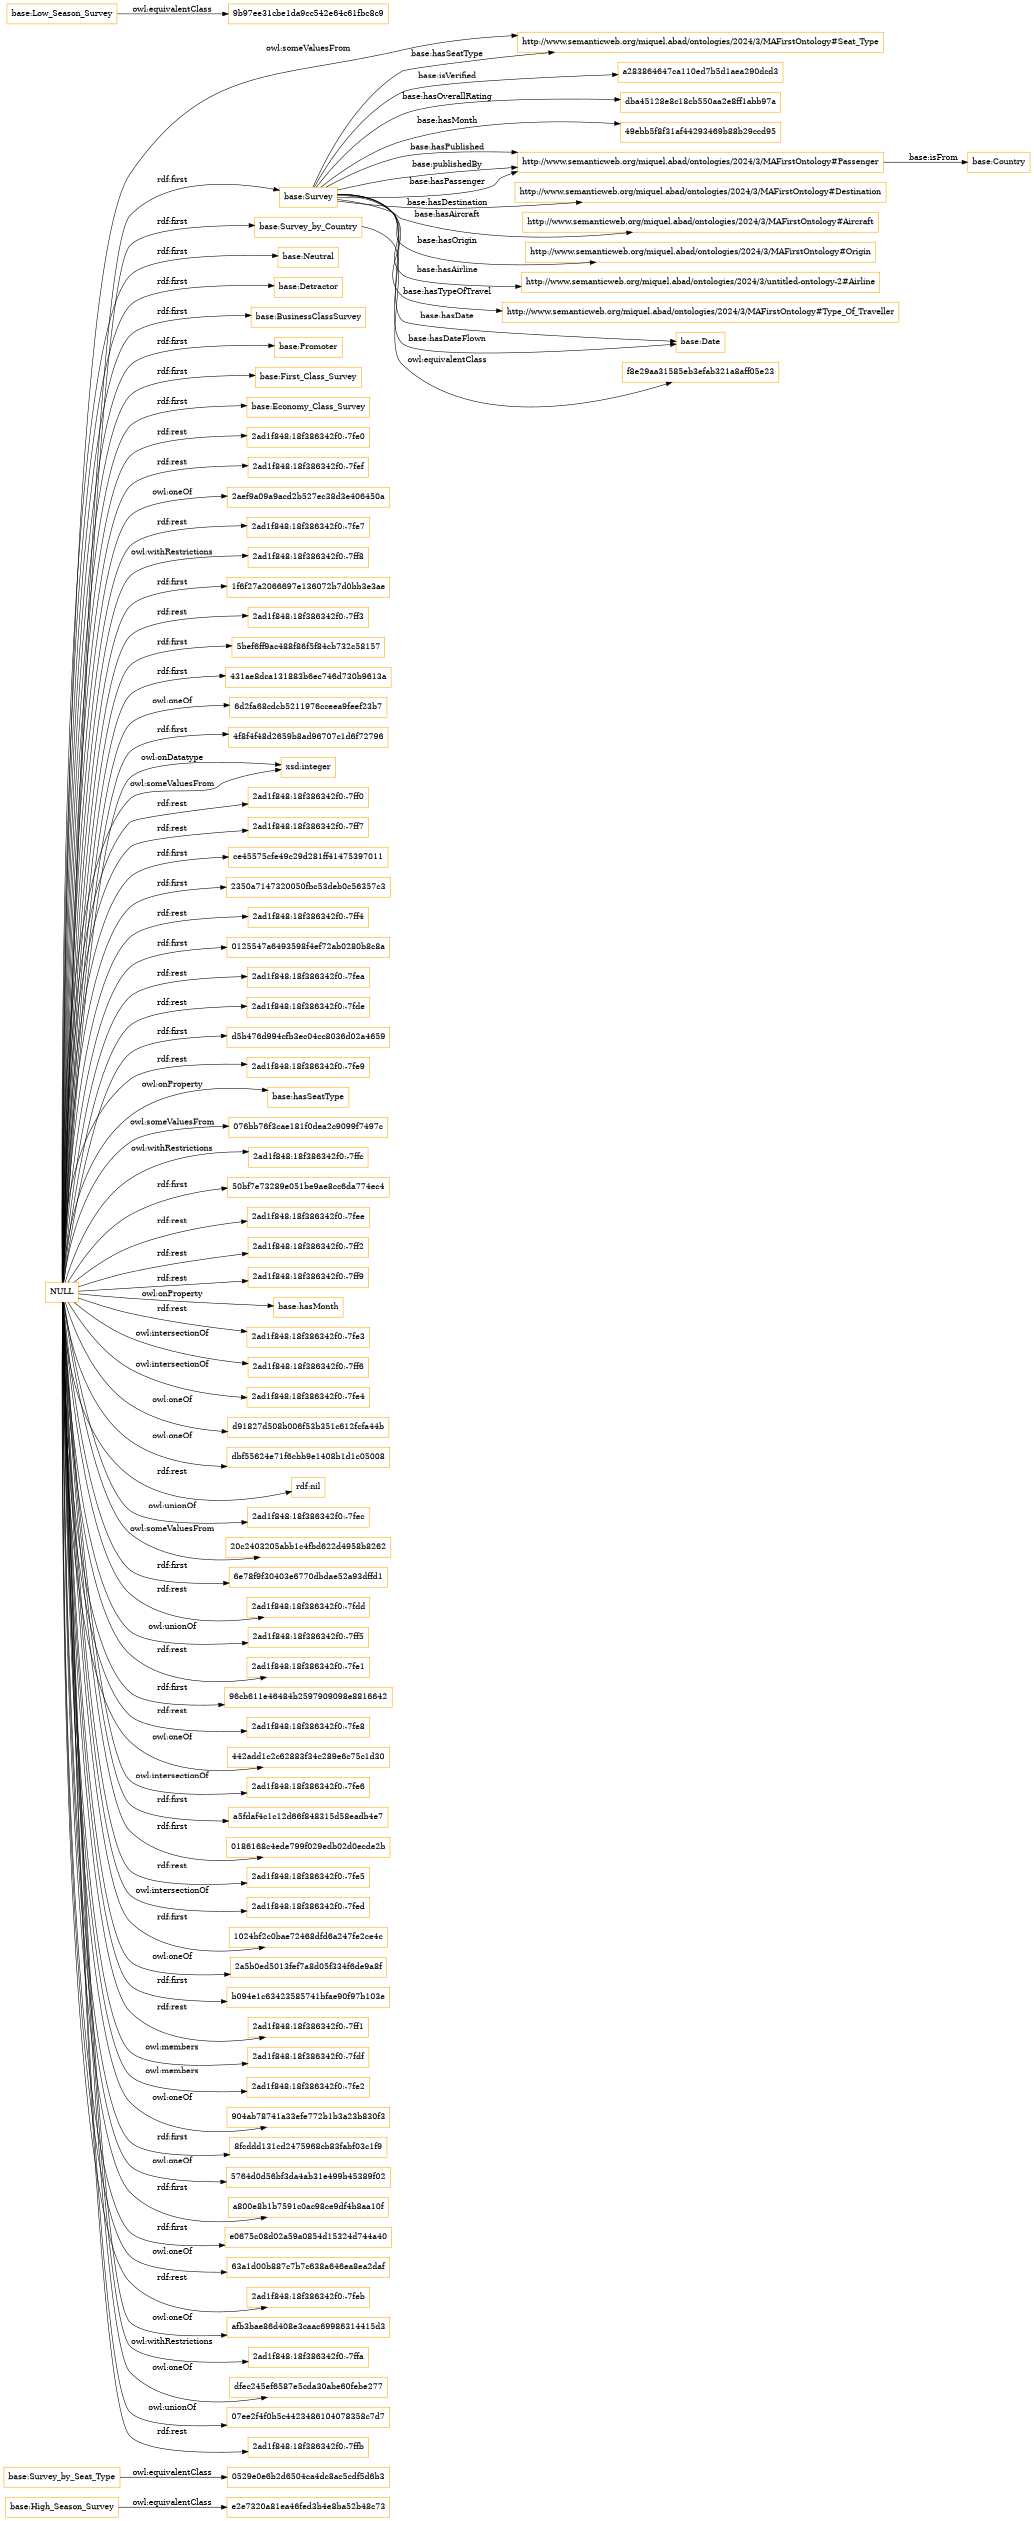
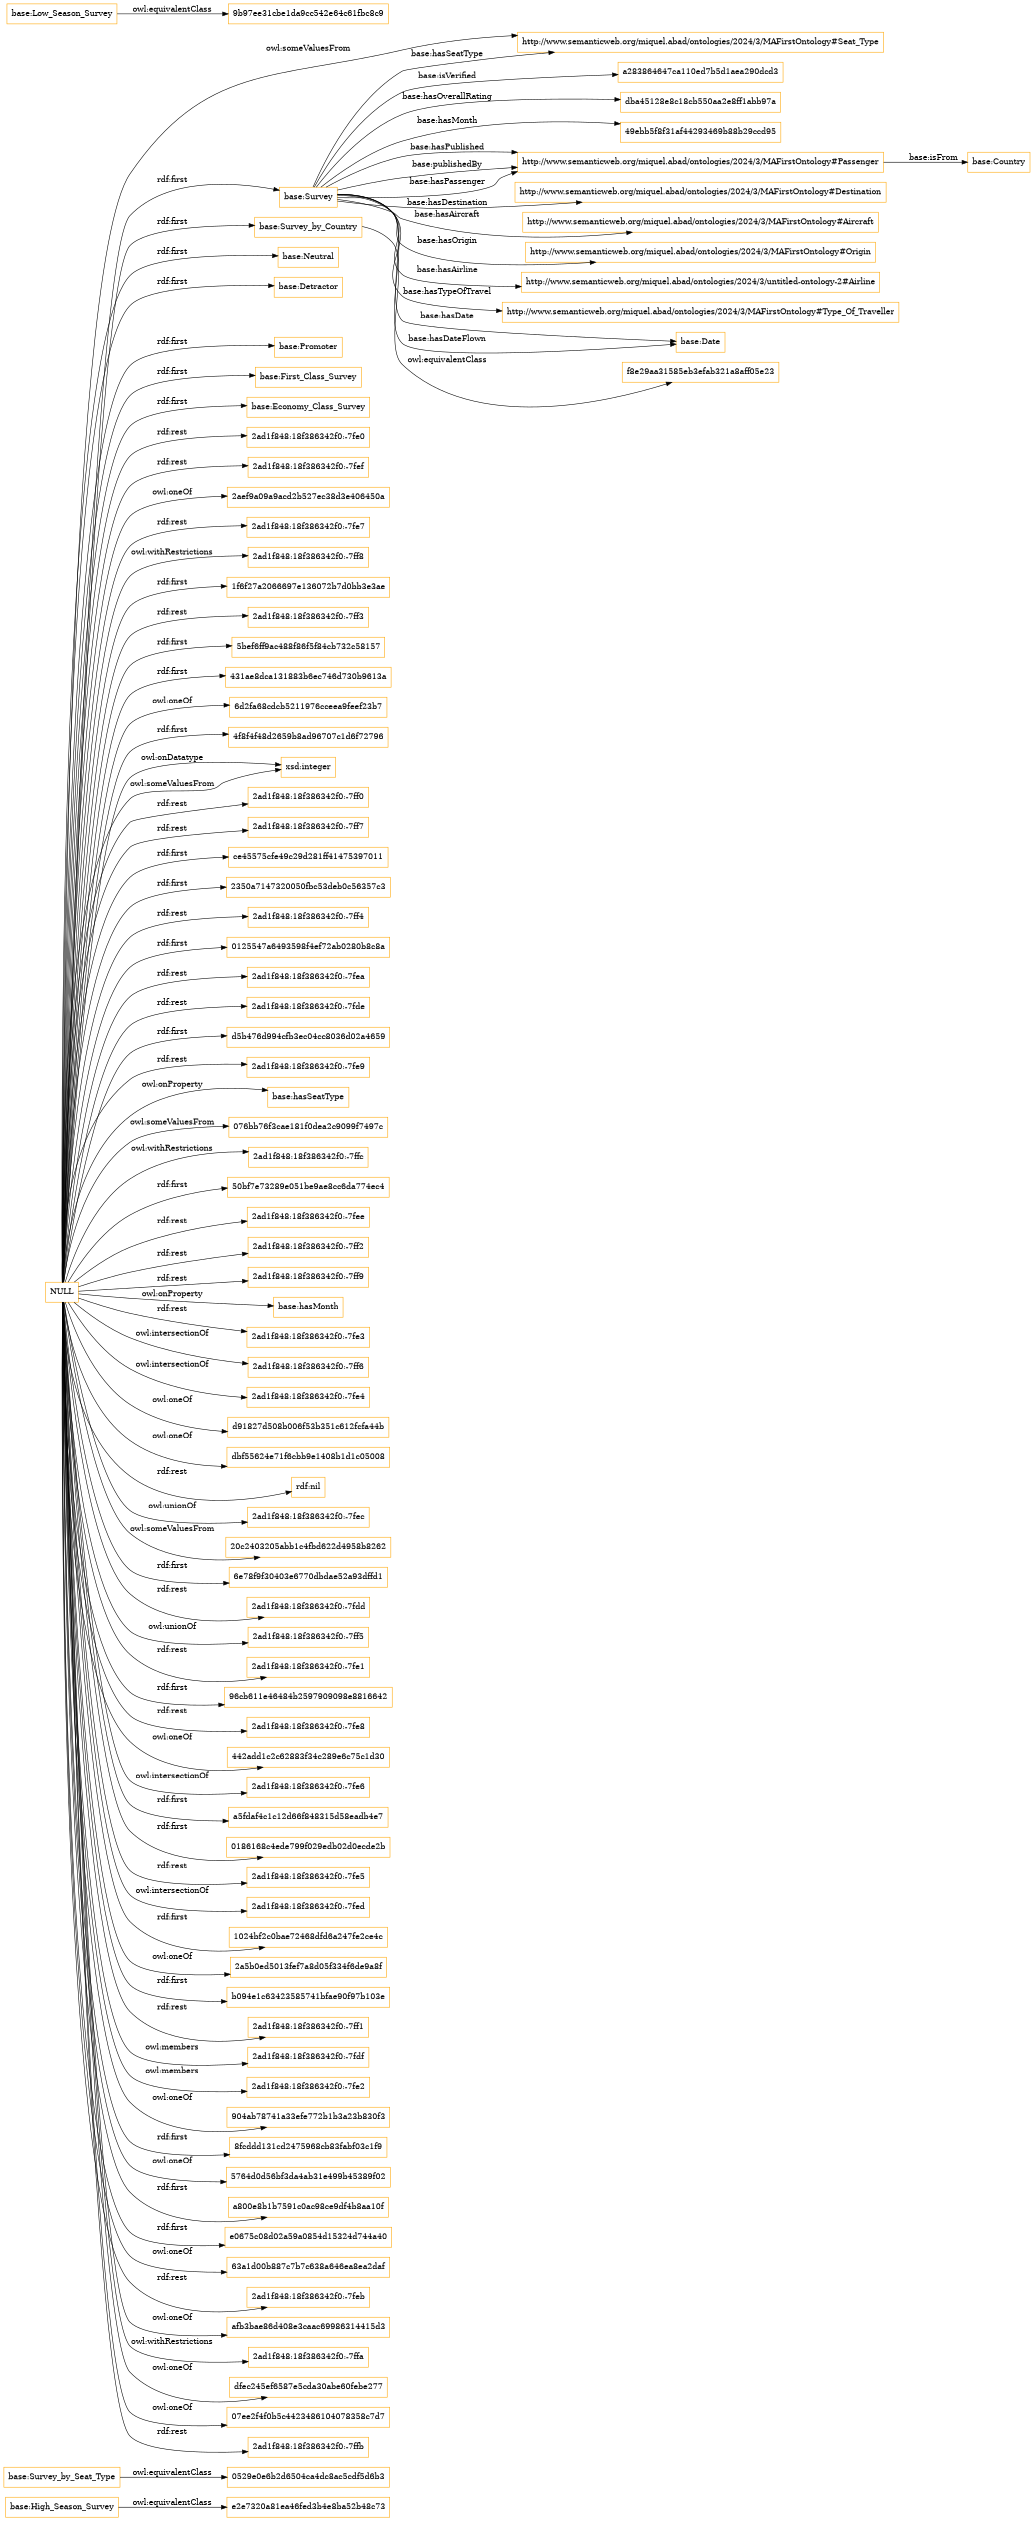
  digraph {
    rankdir=LR
    node [color=orange shape=rectangle]
    "base:High_Season_Survey"
    e2e7320a81ea46fed3b4e8ba52b48c73
    "base:Survey_by_Seat_Type"
    "0529e0e6b2d6504ca4dc8ac5cdf5d6b3"
    "http://www.semanticweb.org/miquel.abad/ontologies/2024/3/MAFirstOntology#Passenger"
    "base:Country"
    "base:Low_Season_Survey"
    "9b97ee31cbe1da9cc542e64c61fbc8c9"
    n9 [label="base:Survey_by_Country"]
    f8e29aa31585eb3efab321a8aff05e23
    "base:Survey"
    "http://www.semanticweb.org/miquel.abad/ontologies/2024/3/MAFirstOntology#Destination"
    "http://www.semanticweb.org/miquel.abad/ontologies/2024/3/MAFirstOntology#Aircraft"
    "http://www.semanticweb.org/miquel.abad/ontologies/2024/3/MAFirstOntology#Origin"
    "http://www.semanticweb.org/miquel.abad/ontologies/2024/3/untitled-ontology-2#Airline"
    "http://www.semanticweb.org/miquel.abad/ontologies/2024/3/MAFirstOntology#Type_Of_Traveller"
    "http://www.semanticweb.org/miquel.abad/ontologies/2024/3/MAFirstOntology#Seat_Type"
    "base:Date"
    a283864647ca110ed7b5d1aea290dcd3
    dba45128e8c18cb550aa2e8ff1abb97a
    "49ebb5f8f31af44293469b88b29ccd95"
    NULL
    "base:Neutral"
    "base:Detractor"
-   "base:BusinessClassSurvey"
    "base:Promoter"
    "base:First_Class_Survey"
    "base:Economy_Class_Survey"
    "2ad1f848:18f386342f0:-7fe0"
    "2ad1f848:18f386342f0:-7fef"
    "2aef9a09a9acd2b527ec38d3e406450a"
    "2ad1f848:18f386342f0:-7fe7"
    "2ad1f848:18f386342f0:-7ff8"
    "1f6f27a2066697e136072b7d0bb3e3ae"
    "2ad1f848:18f386342f0:-7ff3"
    "5bef6ff9ac488f86f5f84cb732c58157"
    "431ae8dca131883b6ec746d730b9613a"
    "6d2fa68cdcb5211976cceea9feef23b7"
    "4f8f4f48d2659b8ad96707c1d6f72796"
    "xsd:integer"
    "2ad1f848:18f386342f0:-7ff0"
    "2ad1f848:18f386342f0:-7ff7"
    ce45575cfe49c29d281ff41475397011
    "2350a7147320050fbc53deb0c56357c3"
    "2ad1f848:18f386342f0:-7ff4"
    "0125547a6493598f4ef72ab0280b8c8a"
    "2ad1f848:18f386342f0:-7fea"
    "2ad1f848:18f386342f0:-7fde"
    d5b476d994cfb3ec04cc8036d02a4659
    "2ad1f848:18f386342f0:-7fe9"
    "base:hasSeatType"
    "076bb76f3cae181f0dea2c9099f7497c"
    "2ad1f848:18f386342f0:-7ffc"
    "50bf7e73289e051be9ae8cc6da774ec4"
    "2ad1f848:18f386342f0:-7fee"
    "2ad1f848:18f386342f0:-7ff2"
    "2ad1f848:18f386342f0:-7ff9"
    "base:hasMonth"
    "2ad1f848:18f386342f0:-7fe3"
    "2ad1f848:18f386342f0:-7ff6"
    "2ad1f848:18f386342f0:-7fe4"
    d91827d508b006f53b351c612fcfa44b
    dbf55624e71f6cbb9e1408b1d1c05008
    "rdf:nil"
    "2ad1f848:18f386342f0:-7fec"
    "20c2403205abb1c4fbd622d4958b8262"
    "6e78f9f30403e6770dbdae52a93dffd1"
    "2ad1f848:18f386342f0:-7fdd"
    "2ad1f848:18f386342f0:-7ff5"
    "2ad1f848:18f386342f0:-7fe1"
    "96cb611e46484b2597909098e8816642"
    "2ad1f848:18f386342f0:-7fe8"
    "442add1c2c62883f34c289e6c75c1d30"
    "2ad1f848:18f386342f0:-7fe6"
    a5fdaf4c1c12d66f848315d58eadb4e7
    "0186168c4ede799f029edb02d0ecde2b"
    "2ad1f848:18f386342f0:-7fe5"
    "2ad1f848:18f386342f0:-7fed"
    "1024bf2c0bae72468dfd6a247fe2ce4c"
    "2a5b0ed5013fef7a8d05f334f6de9a8f"
    b094e1c63423585741bfae90f97b103e
    "2ad1f848:18f386342f0:-7ff1"
    "2ad1f848:18f386342f0:-7fdf"
    "2ad1f848:18f386342f0:-7fe2"
    "904ab78741a33efe772b1b3a23b830f3"
    "8fcddd131cd2475968cb83fabf03c1f9"
    "5764d0d56bf3da4ab31e499b45389f02"
    a800e8b1b7591c0ac98ce9df4b8aa10f
    e0675c08d02a59a0854d15324d744a40
    "63a1d00b887c7b7c638a646ea8ea2daf"
    "2ad1f848:18f386342f0:-7feb"
    afb3bae86d408e3caac69986314415d3
    "2ad1f848:18f386342f0:-7ffa"
    dfec245ef6587e5cda30abe60febe277
    "07ee2f4f0b5c4423486104078358c7d7"
    "2ad1f848:18f386342f0:-7ffb"
    "base:High_Season_Survey" -> e2e7320a81ea46fed3b4e8ba52b48c73 [label="owl:equivalentClass"]
    "base:Survey_by_Seat_Type" -> "0529e0e6b2d6504ca4dc8ac5cdf5d6b3" [label="owl:equivalentClass"]
    "http://www.semanticweb.org/miquel.abad/ontologies/2024/3/MAFirstOntology#Passenger" -> "base:Country" [label="base:isFrom"]
    "base:Low_Season_Survey" -> "9b97ee31cbe1da9cc542e64c61fbc8c9" [label="owl:equivalentClass"]
    n9 -> f8e29aa31585eb3efab321a8aff05e23 [label="owl:equivalentClass"]
    "base:Survey" -> "http://www.semanticweb.org/miquel.abad/ontologies/2024/3/MAFirstOntology#Passenger" [label="base:hasPassenger"]
    "base:Survey" -> "http://www.semanticweb.org/miquel.abad/ontologies/2024/3/MAFirstOntology#Passenger" [label="base:hasPublished"]
    "base:Survey" -> "http://www.semanticweb.org/miquel.abad/ontologies/2024/3/MAFirstOntology#Passenger" [label="base:publishedBy"]
    "base:Survey" -> "http://www.semanticweb.org/miquel.abad/ontologies/2024/3/MAFirstOntology#Destination" [label="base:hasDestination"]
    "base:Survey" -> "http://www.semanticweb.org/miquel.abad/ontologies/2024/3/MAFirstOntology#Aircraft" [label="base:hasAircraft"]
    "base:Survey" -> "http://www.semanticweb.org/miquel.abad/ontologies/2024/3/MAFirstOntology#Origin" [label="base:hasOrigin"]
    "base:Survey" -> "http://www.semanticweb.org/miquel.abad/ontologies/2024/3/untitled-ontology-2#Airline" [label="base:hasAirline"]
    "base:Survey" -> "http://www.semanticweb.org/miquel.abad/ontologies/2024/3/MAFirstOntology#Type_Of_Traveller" [label="base:hasTypeOfTravel"]
    "base:Survey" -> "http://www.semanticweb.org/miquel.abad/ontologies/2024/3/MAFirstOntology#Seat_Type" [label="base:hasSeatType"]
    "base:Survey" -> "base:Date" [label="base:hasDateFlown"]
    "base:Survey" -> "base:Date" [label="base:hasDate"]
    "base:Survey" -> a283864647ca110ed7b5d1aea290dcd3 [label="base:isVerified"]
    "base:Survey" -> dba45128e8c18cb550aa2e8ff1abb97a [label="base:hasOverallRating"]
    "base:Survey" -> "49ebb5f8f31af44293469b88b29ccd95" [label="base:hasMonth"]
    NULL -> n9 [label="rdf:first"]
    NULL -> "base:Survey" [label="rdf:first"]
    NULL -> "http://www.semanticweb.org/miquel.abad/ontologies/2024/3/MAFirstOntology#Seat_Type" [label="owl:someValuesFrom"]
    NULL -> "base:Neutral" [label="rdf:first"]
    NULL -> "base:Detractor" [label="rdf:first"]
-   NULL -> "base:BusinessClassSurvey" [label="rdf:first"]
    NULL -> "base:Promoter" [label="rdf:first"]
    NULL -> "base:First_Class_Survey" [label="rdf:first"]
    NULL -> "base:Economy_Class_Survey" [label="rdf:first"]
    NULL -> "2ad1f848:18f386342f0:-7fe0" [label="rdf:rest"]
    NULL -> "2ad1f848:18f386342f0:-7fef" [label="rdf:rest"]
    NULL -> "2aef9a09a9acd2b527ec38d3e406450a" [label="owl:oneOf"]
    NULL -> "2ad1f848:18f386342f0:-7fe7" [label="rdf:rest"]
    NULL -> "2ad1f848:18f386342f0:-7ff8" [label="owl:withRestrictions"]
    NULL -> "1f6f27a2066697e136072b7d0bb3e3ae" [label="rdf:first"]
    NULL -> "2ad1f848:18f386342f0:-7ff3" [label="rdf:rest"]
    NULL -> "5bef6ff9ac488f86f5f84cb732c58157" [label="rdf:first"]
    NULL -> "431ae8dca131883b6ec746d730b9613a" [label="rdf:first"]
    NULL -> "6d2fa68cdcb5211976cceea9feef23b7" [label="owl:oneOf"]
    NULL -> "4f8f4f48d2659b8ad96707c1d6f72796" [label="rdf:first"]
    NULL -> "xsd:integer" [label="owl:onDatatype"]
    NULL -> "xsd:integer" [label="owl:someValuesFrom"]
    NULL -> "2ad1f848:18f386342f0:-7ff0" [label="rdf:rest"]
    NULL -> "2ad1f848:18f386342f0:-7ff7" [label="rdf:rest"]
    NULL -> ce45575cfe49c29d281ff41475397011 [label="rdf:first"]
    NULL -> "2350a7147320050fbc53deb0c56357c3" [label="rdf:first"]
    NULL -> "2ad1f848:18f386342f0:-7ff4" [label="rdf:rest"]
    NULL -> "0125547a6493598f4ef72ab0280b8c8a" [label="rdf:first"]
    NULL -> "2ad1f848:18f386342f0:-7fea" [label="rdf:rest"]
    NULL -> "2ad1f848:18f386342f0:-7fde" [label="rdf:rest"]
    NULL -> d5b476d994cfb3ec04cc8036d02a4659 [label="rdf:first"]
    NULL -> "2ad1f848:18f386342f0:-7fe9" [label="rdf:rest"]
    NULL -> "base:hasSeatType" [label="owl:onProperty"]
    NULL -> "076bb76f3cae181f0dea2c9099f7497c" [label="owl:someValuesFrom"]
    NULL -> "2ad1f848:18f386342f0:-7ffc" [label="owl:withRestrictions"]
    NULL -> "50bf7e73289e051be9ae8cc6da774ec4" [label="rdf:first"]
    NULL -> "2ad1f848:18f386342f0:-7fee" [label="rdf:rest"]
    NULL -> "2ad1f848:18f386342f0:-7ff2" [label="rdf:rest"]
    NULL -> "2ad1f848:18f386342f0:-7ff9" [label="rdf:rest"]
    NULL -> "base:hasMonth" [label="owl:onProperty"]
    NULL -> "2ad1f848:18f386342f0:-7fe3" [label="rdf:rest"]
    NULL -> "2ad1f848:18f386342f0:-7ff6" [label="owl:intersectionOf"]
    NULL -> "2ad1f848:18f386342f0:-7fe4" [label="owl:intersectionOf"]
    NULL -> d91827d508b006f53b351c612fcfa44b [label="owl:oneOf"]
    NULL -> dbf55624e71f6cbb9e1408b1d1c05008 [label="owl:oneOf"]
    NULL -> "rdf:nil" [label="rdf:rest"]
    NULL -> "2ad1f848:18f386342f0:-7fec" [label="owl:unionOf"]
    NULL -> "20c2403205abb1c4fbd622d4958b8262" [label="owl:someValuesFrom"]
    NULL -> "6e78f9f30403e6770dbdae52a93dffd1" [label="rdf:first"]
    NULL -> "2ad1f848:18f386342f0:-7fdd" [label="rdf:rest"]
    NULL -> "2ad1f848:18f386342f0:-7ff5" [label="owl:unionOf"]
    NULL -> "2ad1f848:18f386342f0:-7fe1" [label="rdf:rest"]
    NULL -> "96cb611e46484b2597909098e8816642" [label="rdf:first"]
    NULL -> "2ad1f848:18f386342f0:-7fe8" [label="rdf:rest"]
    NULL -> "442add1c2c62883f34c289e6c75c1d30" [label="owl:oneOf"]
    NULL -> "2ad1f848:18f386342f0:-7fe6" [label="owl:intersectionOf"]
    NULL -> a5fdaf4c1c12d66f848315d58eadb4e7 [label="rdf:first"]
    NULL -> "0186168c4ede799f029edb02d0ecde2b" [label="rdf:first"]
    NULL -> "2ad1f848:18f386342f0:-7fe5" [label="rdf:rest"]
    NULL -> "2ad1f848:18f386342f0:-7fed" [label="owl:intersectionOf"]
    NULL -> "1024bf2c0bae72468dfd6a247fe2ce4c" [label="rdf:first"]
    NULL -> "2a5b0ed5013fef7a8d05f334f6de9a8f" [label="owl:oneOf"]
    NULL -> b094e1c63423585741bfae90f97b103e [label="rdf:first"]
    NULL -> "2ad1f848:18f386342f0:-7ff1" [label="rdf:rest"]
    NULL -> "2ad1f848:18f386342f0:-7fdf" [label="owl:members"]
    NULL -> "2ad1f848:18f386342f0:-7fe2" [label="owl:members"]
    NULL -> "904ab78741a33efe772b1b3a23b830f3" [label="owl:oneOf"]
    NULL -> "8fcddd131cd2475968cb83fabf03c1f9" [label="rdf:first"]
    NULL -> "5764d0d56bf3da4ab31e499b45389f02" [label="owl:oneOf"]
    NULL -> a800e8b1b7591c0ac98ce9df4b8aa10f [label="rdf:first"]
    NULL -> e0675c08d02a59a0854d15324d744a40 [label="rdf:first"]
    NULL -> "63a1d00b887c7b7c638a646ea8ea2daf" [label="owl:oneOf"]
    NULL -> "2ad1f848:18f386342f0:-7feb" [label="rdf:rest"]
    NULL -> afb3bae86d408e3caac69986314415d3 [label="owl:oneOf"]
    NULL -> "2ad1f848:18f386342f0:-7ffa" [label="owl:withRestrictions"]
    NULL -> dfec245ef6587e5cda30abe60febe277 [label="owl:oneOf"]
-   NULL -> "07ee2f4f0b5c4423486104078358c7d7" [label="owl:unionOf"]
+   NULL -> "07ee2f4f0b5c4423486104078358c7d7" [label="owl:oneOf"]
    NULL -> "2ad1f848:18f386342f0:-7ffb" [label="rdf:rest"]
  }
